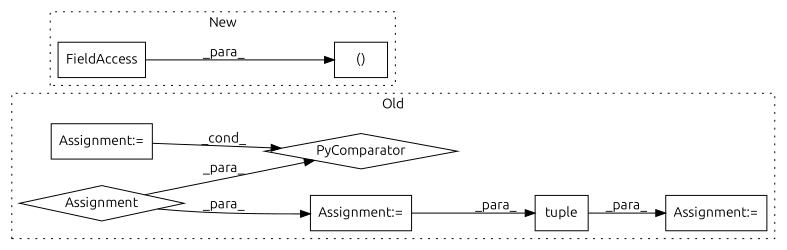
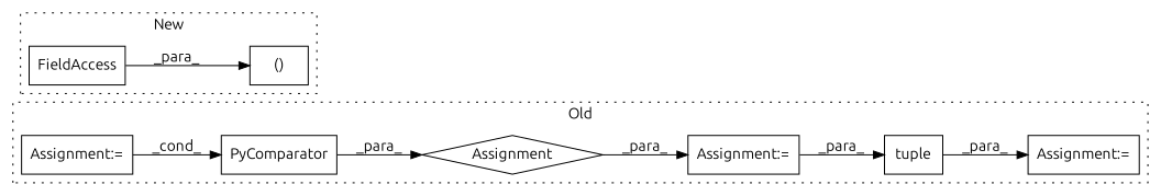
  digraph {
    fontname=Ubuntu
    rankdir=LR
    node [a=7 fontname=Ubuntu l=41 s=3146 shape=box]
    edge [fontname=Ubuntu]
    n1 [a=32 l="15,-3" label=tuple s="3221,3401"]
    n2 [label="Assignment:="]
    n3 [l=1 label="Assignment:=" s=3496]
-   n4 [a=113 label=PyComparator shape=diamond]
+   n4 [a=113 label=PyComparator]
    n5 [a=107 l=169 label=Assignment s=3024 shape=diamond]
    n6 [l=1 label="Assignment:=" s=3005]
    n7 [a=106 l=78 label="()" s=2965]
    n8 [a=22 l=23 label=FieldAccess s=2965]
    subgraph cluster_1 {
      label=Old
      style=dotted
      n1
      n2
      n3
      n4
      n5
      n6
    }
    subgraph cluster_2 {
      label=New
      style=dotted
      n7
      n8
    }
    n1 -> n3 [label=_para_]
    n2 -> n4 [label=_cond_]
-   n5 -> n4 [label=_para_]
+   n4 -> n5 [label=_para_]
    n5 -> n6 [label=_para_]
    n6 -> n1 [label=_para_]
    n8 -> n7 [label=_para_]
  }
